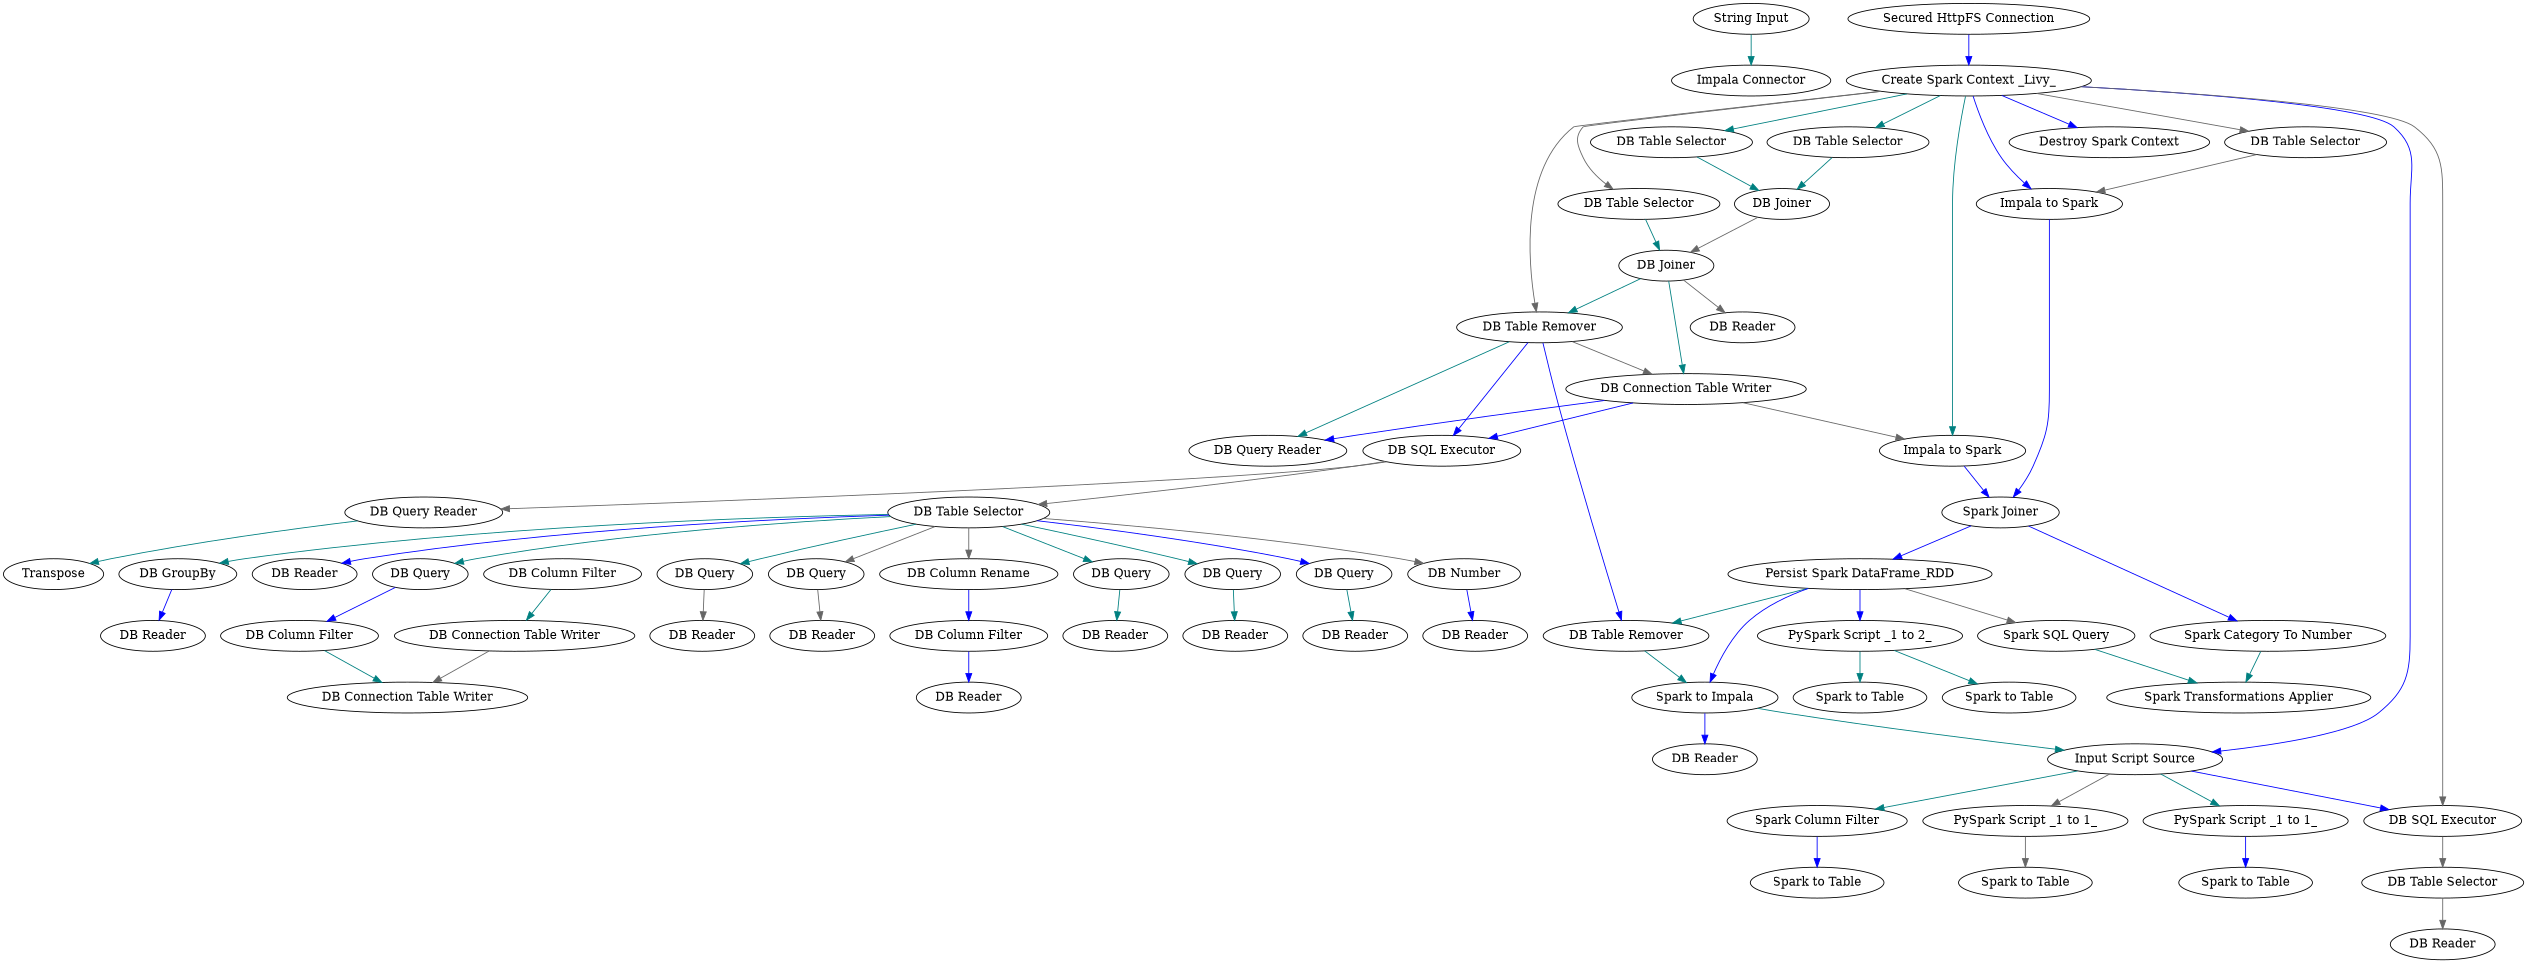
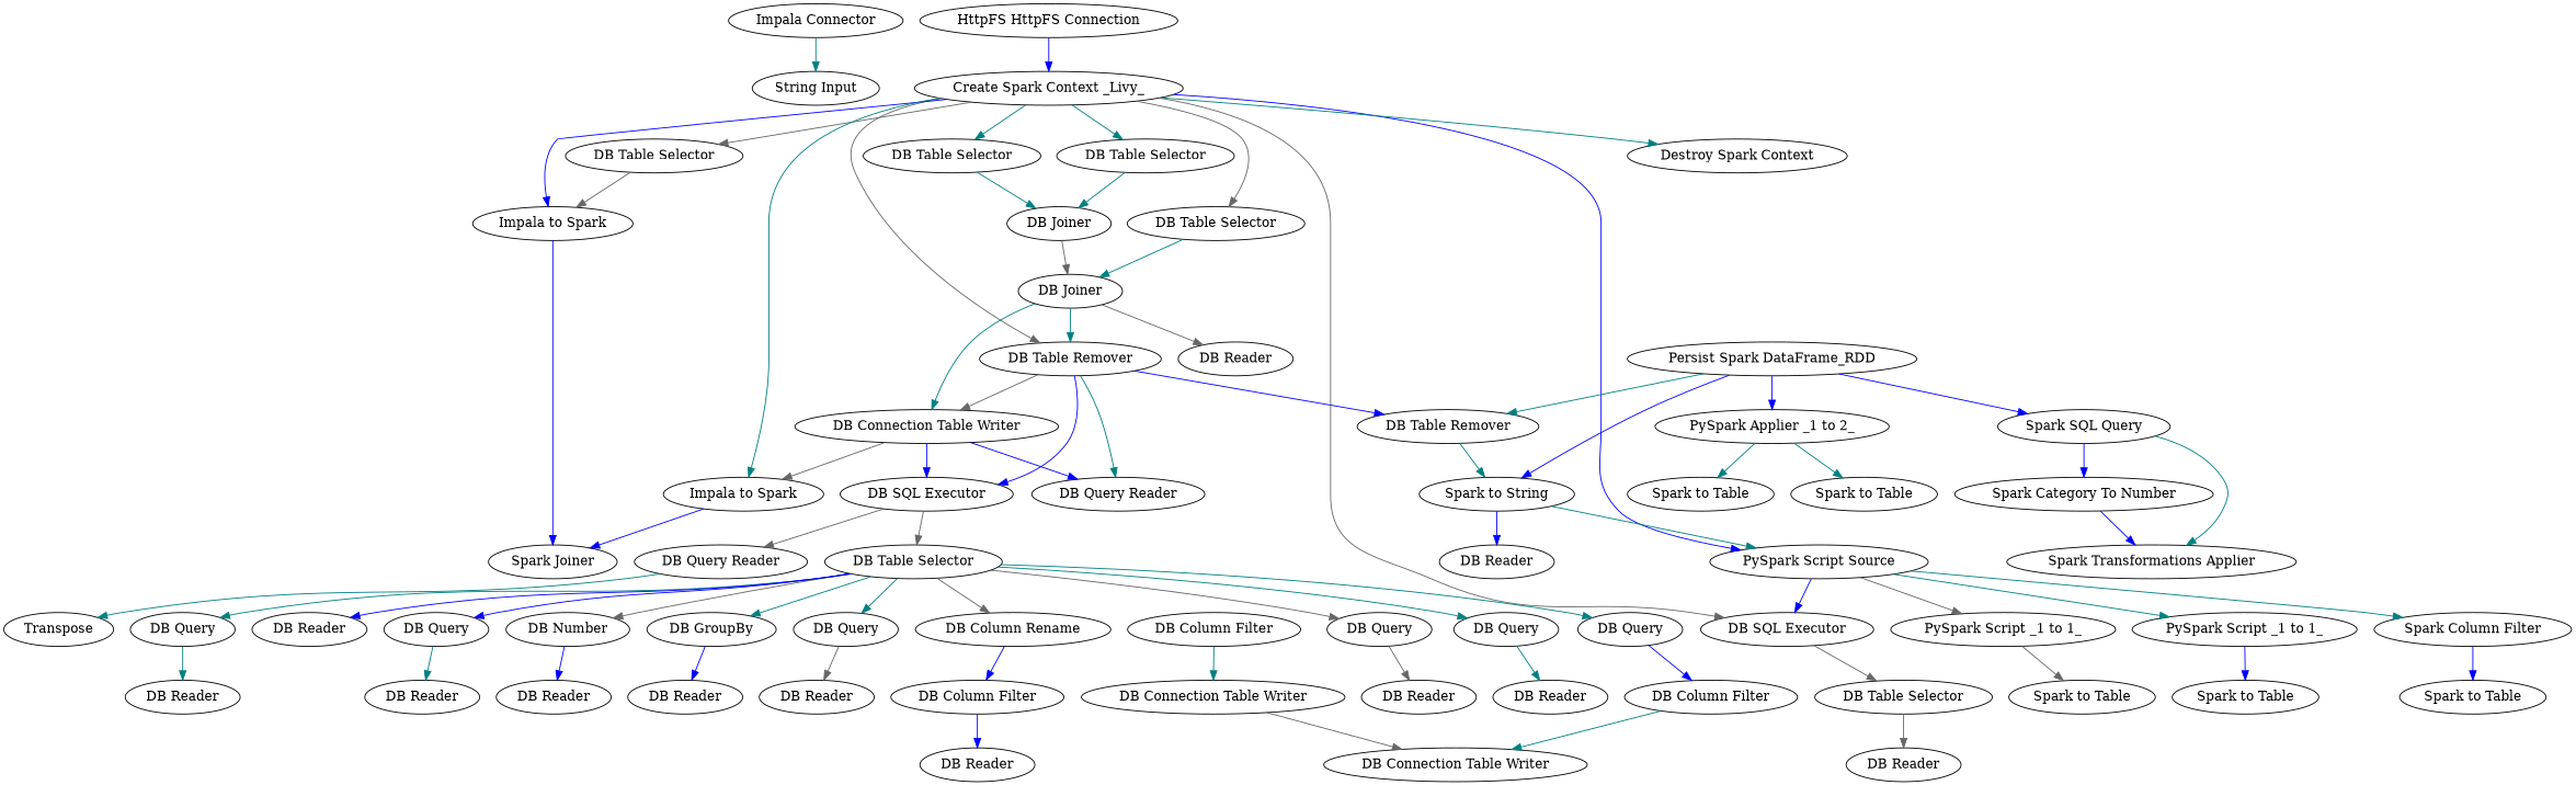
  digraph {
    rankdir=TB
    edge [color=teal]
    n1 [label="Impala Connector"]
-   n2 [label="Secured HttpFS Connection"]
+   n2 [label="HttpFS HttpFS Connection"]
    n3 [label="Create Spark Context _Livy_"]
    n4 [label="DB Table Selector"]
    n5 [label="DB Table Selector"]
    n6 [label="DB Table Selector"]
    n7 [label="DB Table Remover"]
    n8 [label="DB Table Selector"]
-   n9 [label="Input Script Source"]
+   n9 [label="PySpark Script Source"]
    n10 [label="Destroy Spark Context"]
    n11 [label="DB SQL Executor"]
    n12 [label="Impala to Spark"]
    n13 [label="Impala to Spark"]
    n14 [label="DB Joiner"]
    n15 [label="DB Joiner"]
    n16 [label="DB Connection Table Writer"]
    n17 [label="DB SQL Executor"]
    n18 [label="DB Query Reader"]
    n19 [label="DB Table Remover"]
    n20 [label="PySpark Script _1 to 1_"]
    n21 [label="PySpark Script _1 to 1_"]
    n22 [label="Spark Column Filter"]
    n23 [label="DB Table Selector"]
    n24 [label="Spark Joiner"]
    n25 [label="DB Reader"]
    n26 [label="DB Table Selector"]
    n27 [label="DB Query Reader"]
-   n28 [label="Spark to Impala"]
+   n28 [label="Spark to String"]
    n29 [label="Persist Spark DataFrame_RDD"]
-   n30 [label="PySpark Script _1 to 2_"]
+   n30 [label="PySpark Applier _1 to 2_"]
    n31 [label="Spark SQL Query"]
    n32 [label="DB Number"]
    n33 [label="DB GroupBy"]
    n34 [label="DB Query"]
    n35 [label="DB Column Rename"]
    n36 [label="DB Query"]
    n37 [label="DB Query"]
    n38 [label="DB Query"]
    n39 [label="DB Query"]
    n40 [label="DB Reader"]
    n41 [label="DB Query"]
    n42 [label=Transpose]
    n43 [label="DB Reader"]
    n44 [label="DB Reader"]
    n45 [label="DB Reader"]
    n46 [label="DB Reader"]
    n47 [label="DB Column Filter"]
    n48 [label="DB Reader"]
    n49 [label="DB Reader"]
    n50 [label="DB Column Filter"]
    n51 [label="DB Reader"]
    n52 [label="DB Reader"]
    n53 [label="Spark to Table"]
    n54 [label="Spark to Table"]
    n55 [label="Spark to Table"]
    n56 [label="Spark to Table"]
    n57 [label="DB Reader"]
    n58 [label="Spark Category To Number"]
    n59 [label="Spark Transformations Applier"]
    n60 [label="Spark to Table"]
    n61 [label="DB Reader"]
    n62 [label="DB Column Filter"]
    n63 [label="DB Connection Table Writer"]
    n64 [label="DB Connection Table Writer"]
    n65 [label="String Input"]
    n2 -> n3 [color=blue]
    n3 -> n4
    n3 -> n5
    n3 -> n6 [color=gray40]
    n3 -> n7 [color=gray40]
    n3 -> n8 [color=gray40]
    n3 -> n9 [color=blue]
-   n3 -> n10 [color=blue]
+   n3 -> n10
    n3 -> n11 [color=gray40]
    n3 -> n12 [color=blue]
    n3 -> n13
    n4 -> n14
    n5 -> n14
    n6 -> n15
    n7 -> n16 [color=gray40]
    n7 -> n17 [color=blue]
    n7 -> n18
    n7 -> n19 [color=blue]
    n8 -> n12 [color=gray40]
    n9 -> n11 [color=blue]
    n9 -> n20 [color=gray40]
    n9 -> n21
    n9 -> n22
    n11 -> n23 [color=gray40]
    n12 -> n24 [color=blue]
    n13 -> n24 [color=blue]
    n14 -> n15 [color=gray40]
    n15 -> n7
    n15 -> n16
    n15 -> n25 [color=gray40]
    n16 -> n13 [color=gray40]
    n16 -> n17 [color=blue]
    n16 -> n18 [color=blue]
    n17 -> n26 [color=gray40]
    n17 -> n27 [color=gray40]
    n19 -> n28
    n20 -> n55 [color=gray40]
    n21 -> n56 [color=blue]
    n22 -> n60 [color=blue]
    n23 -> n57 [color=gray40]
-   n24 -> n29 [color=blue]
    n26 -> n32 [color=gray40]
    n26 -> n33
    n26 -> n34
    n26 -> n35 [color=gray40]
    n26 -> n36 [color=gray40]
    n26 -> n37
    n26 -> n38
    n26 -> n39
    n26 -> n40 [color=blue]
    n26 -> n41 [color=blue]
    n27 -> n42
    n28 -> n9
    n28 -> n43 [color=blue]
    n29 -> n19
    n29 -> n28 [color=blue]
    n29 -> n30 [color=blue]
-   n29 -> n31 [color=gray40]
+   n29 -> n31 [color=blue]
    n30 -> n53
    n30 -> n54
-   n24 -> n58 [color=blue]
+   n31 -> n58 [color=blue]
    n31 -> n59
    n32 -> n44 [color=blue]
    n33 -> n45 [color=blue]
    n34 -> n46 [color=gray40]
    n35 -> n47 [color=blue]
    n36 -> n48 [color=gray40]
    n37 -> n49
    n38 -> n50 [color=blue]
    n39 -> n51
    n41 -> n52
    n47 -> n61 [color=blue]
    n50 -> n64
-   n58 -> n59
+   n58 -> n59 [color=blue]
    n62 -> n63
    n63 -> n64 [color=gray40]
-   n65 -> n1
+   n1 -> n65
  }
